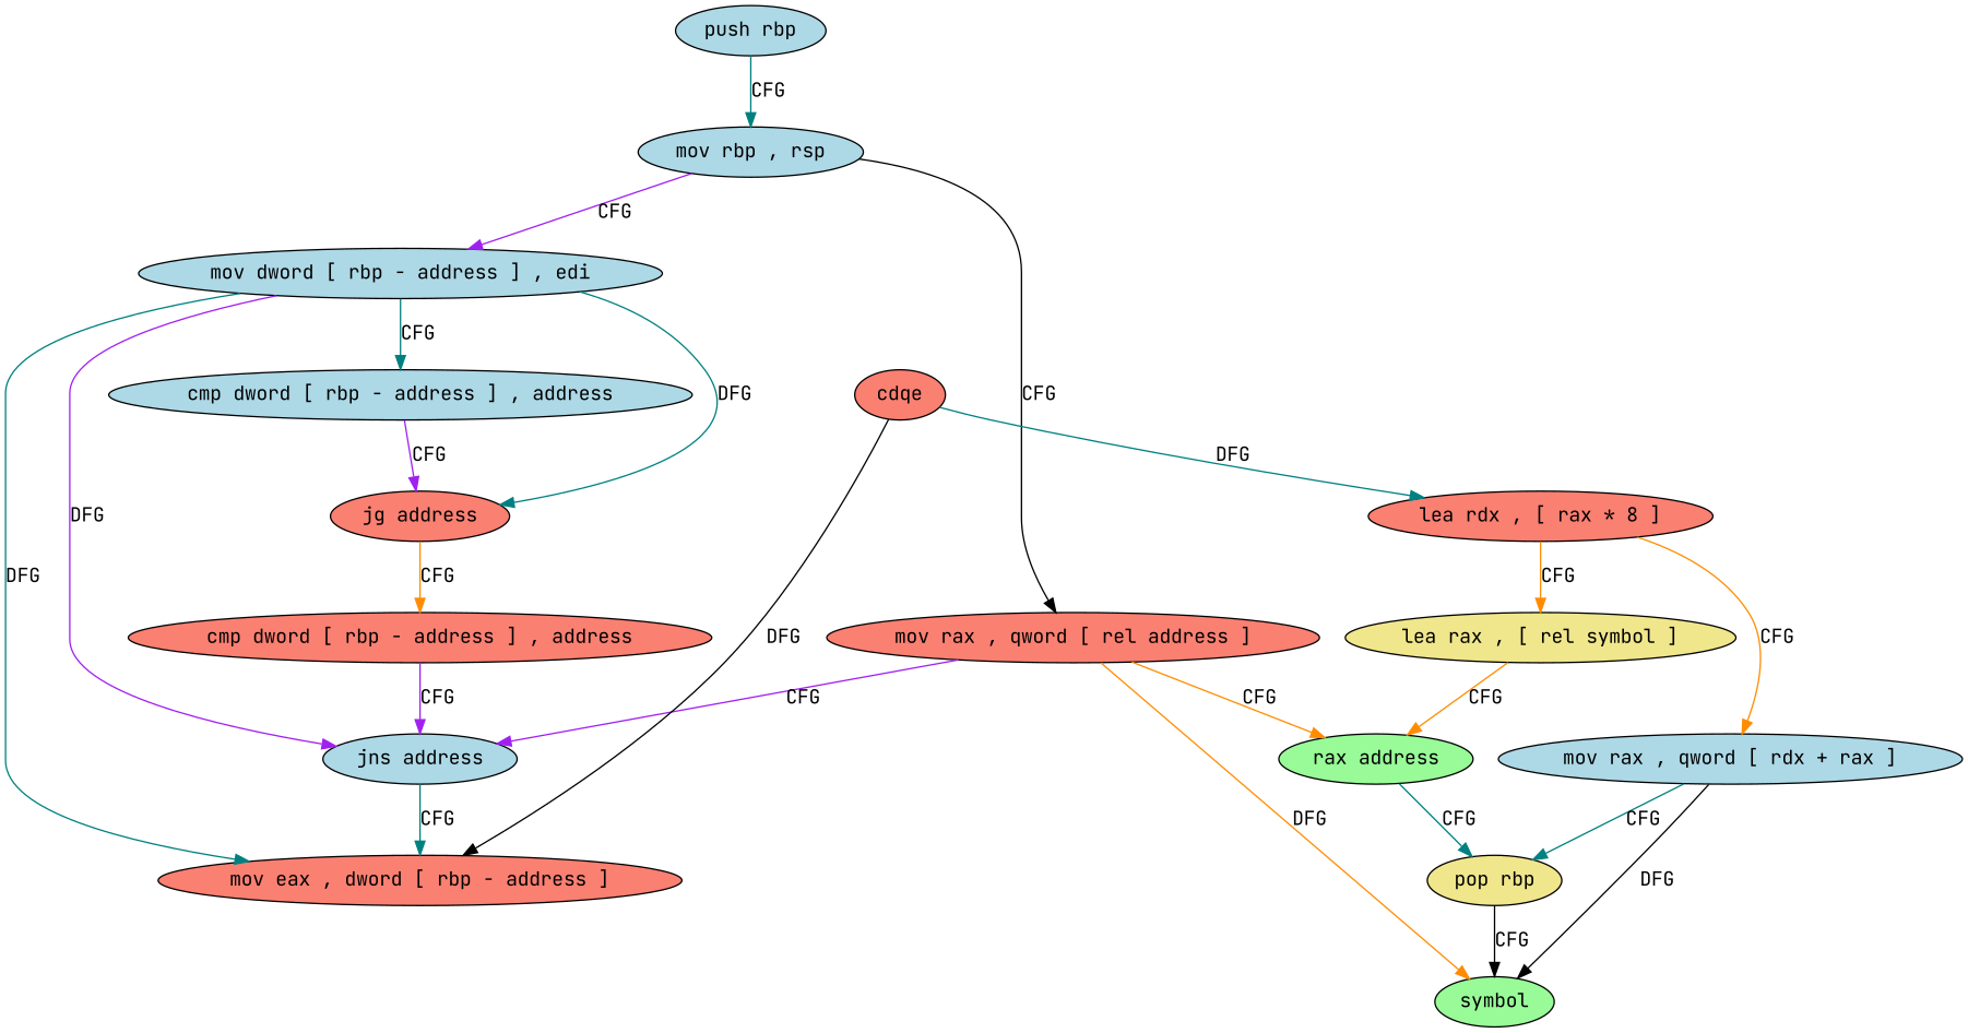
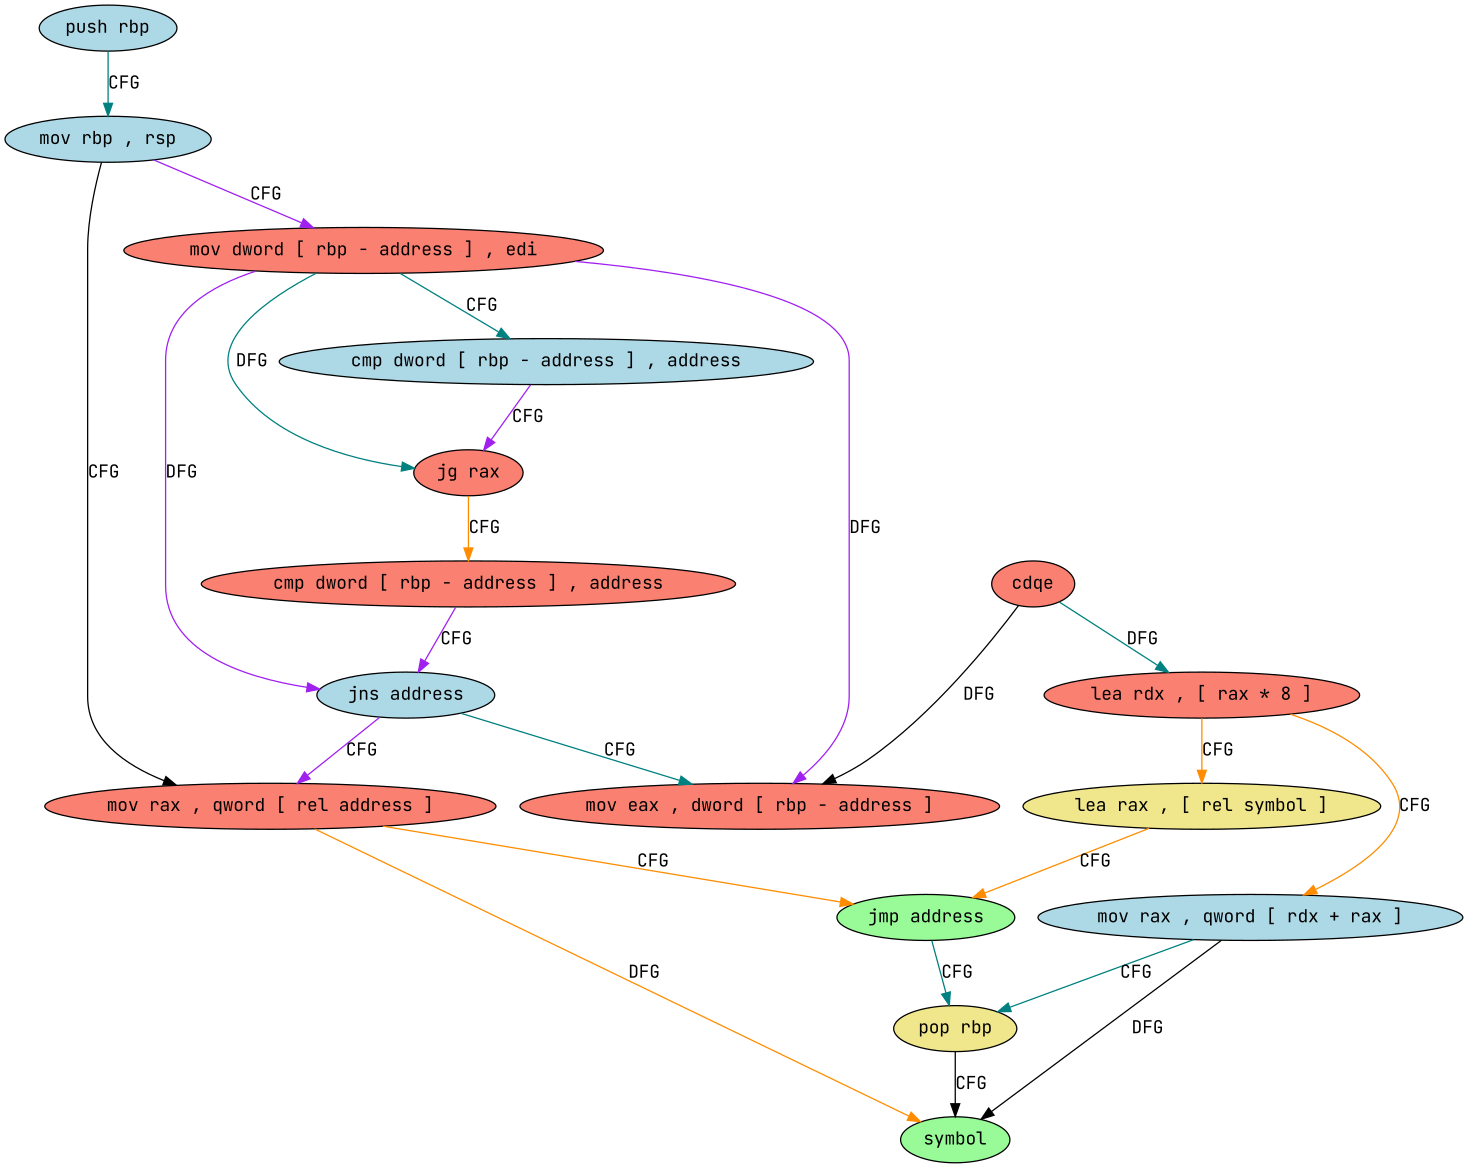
  digraph {
    fontname="JetBrains Mono"
    node [fillcolor=salmon fontname="JetBrains Mono" style=filled]
    edge [color=teal fontname="JetBrains Mono"]
    n1 [fillcolor=lightblue label="push rbp"]
    n2 [fillcolor=lightblue label="mov rbp , rsp"]
-   n3 [fillcolor=lightblue label="mov dword [ rbp - address ] , edi"]
+   n3 [label="mov dword [ rbp - address ] , edi"]
    n4 [label="mov rax , qword [ rel address ]"]
    n5 [fillcolor=lightblue label="cmp dword [ rbp - address ] , address"]
-   n6 [label="jg address"]
+   n6 [label="jg rax"]
    n7 [fillcolor=lightblue label="jns address"]
    n8 [label="mov eax , dword [ rbp - address ]"]
    n9 [label="cmp dword [ rbp - address ] , address"]
-   n10 [fillcolor=palegreen label="rax address"]
+   n10 [fillcolor=palegreen label="jmp address"]
    n11 [fillcolor=palegreen label=symbol]
    n12 [fillcolor=khaki label="pop rbp"]
    n13 [label=cdqe]
    n14 [label="lea rdx , [ rax * 8 ]"]
    n15 [fillcolor=khaki label="lea rax , [ rel symbol ]"]
    n16 [fillcolor=lightblue label="mov rax , qword [ rdx + rax ]"]
    n1 -> n2 [label=CFG]
    n2 -> n3 [color=purple label=CFG]
    n2 -> n4 [color=black label=CFG]
    n3 -> n5 [label=CFG]
    n3 -> n6 [label=DFG]
    n3 -> n7 [color=purple label=DFG]
-   n3 -> n8 [label=DFG]
+   n3 -> n8 [color=purple label=DFG]
    n4 -> n10 [color=darkorange label=CFG]
    n4 -> n11 [color=darkorange label=DFG]
    n5 -> n6 [color=purple label=CFG]
    n6 -> n9 [color=darkorange label=CFG]
-   n4 -> n7 [color=purple label=CFG]
+   n7 -> n4 [color=purple label=CFG]
    n7 -> n8 [label=CFG]
    n9 -> n7 [color=purple label=CFG]
    n10 -> n12 [label=CFG]
    n12 -> n11 [color=black label=CFG]
    n13 -> n8 [color=black label=DFG]
    n13 -> n14 [label=DFG]
    n14 -> n15 [color=darkorange label=CFG]
    n14 -> n16 [color=darkorange label=CFG]
    n15 -> n10 [color=darkorange label=CFG]
    n16 -> n11 [color=black label=DFG]
    n16 -> n12 [label=CFG]
  }
